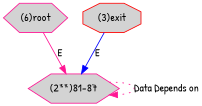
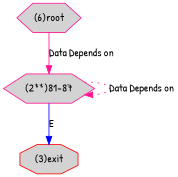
  digraph {
    fontname="Patrick Hand"
    node [color=deeppink fillcolor=lightgrey fontname="Patrick Hand" shape=hexagon style=filled]
    edge [color=deeppink fontname="Patrick Hand"]
    n1 [label="(6)root"]
    n2 [label="(2**)81-87"]
    n3 [color=red label="(3)exit" shape=octagon]
-   n1 -> n2 [label=E]
+   n1 -> n2 [label="Data Depends on"]
    n2 -> n2 [label="Data Depends on" style=dotted]
-   n3 -> n2 [color=blue label=E]
+   n2 -> n3 [color=blue label=E]
  }
